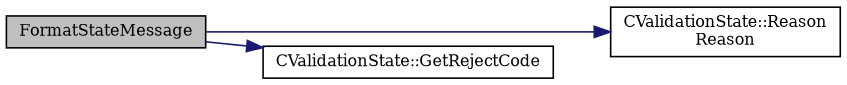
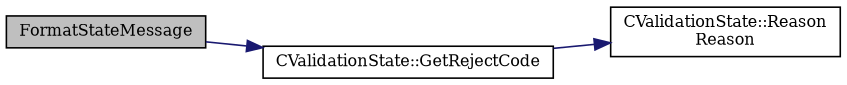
  digraph {
    fontname="DejaVu Serif"
    rankdir=LR
    node [color=black fillcolor=white fontname="DejaVu Serif" fontsize=10 shape=record style=filled]
    edge [color=midnightblue fontname="DejaVu Serif" fontsize=10 labelfontname=Helvetica labelfontsize=10 style=solid]
    n1 [fillcolor=grey75 fontcolor=black height=0.2 label=FormatStateMessage width=0.4]
    n2 [height=0.2 label="CValidationState::Reason\lReason" width=0.4]
    n3 [height=0.2 label="CValidationState::GetRejectCode" width=0.4]
-   n1 -> n2
+   n3 -> n2
    n1 -> n3
  }
